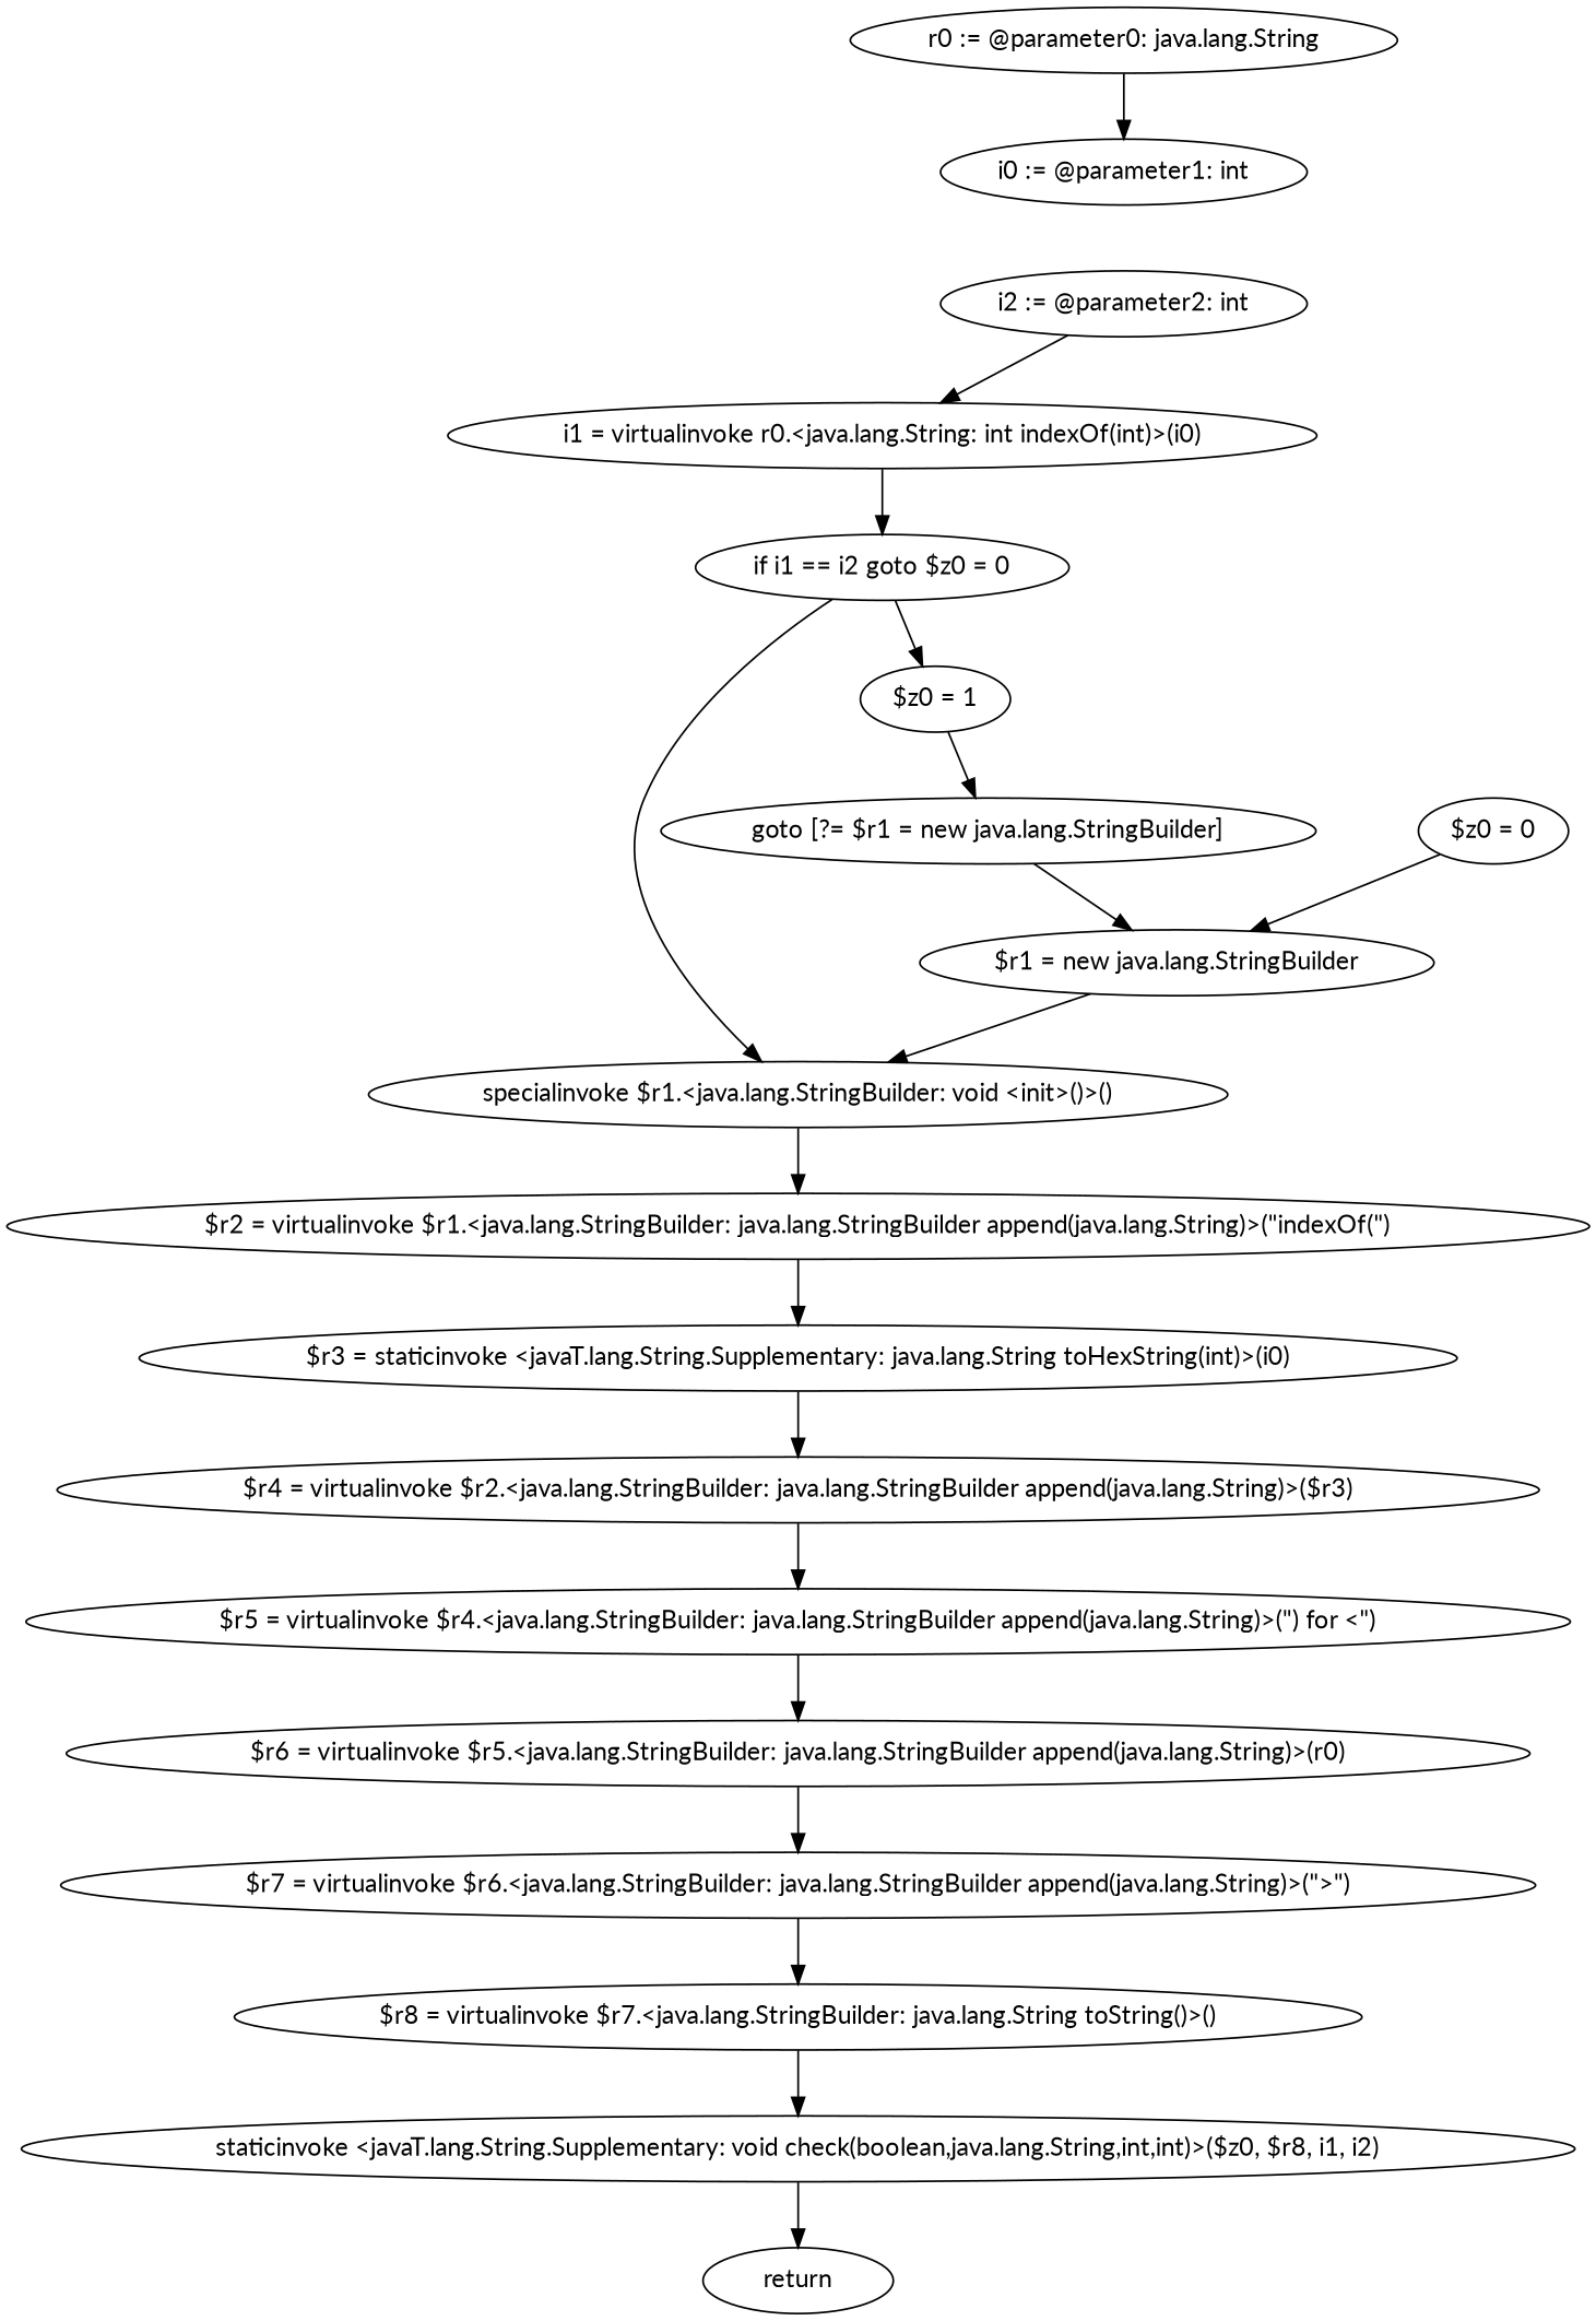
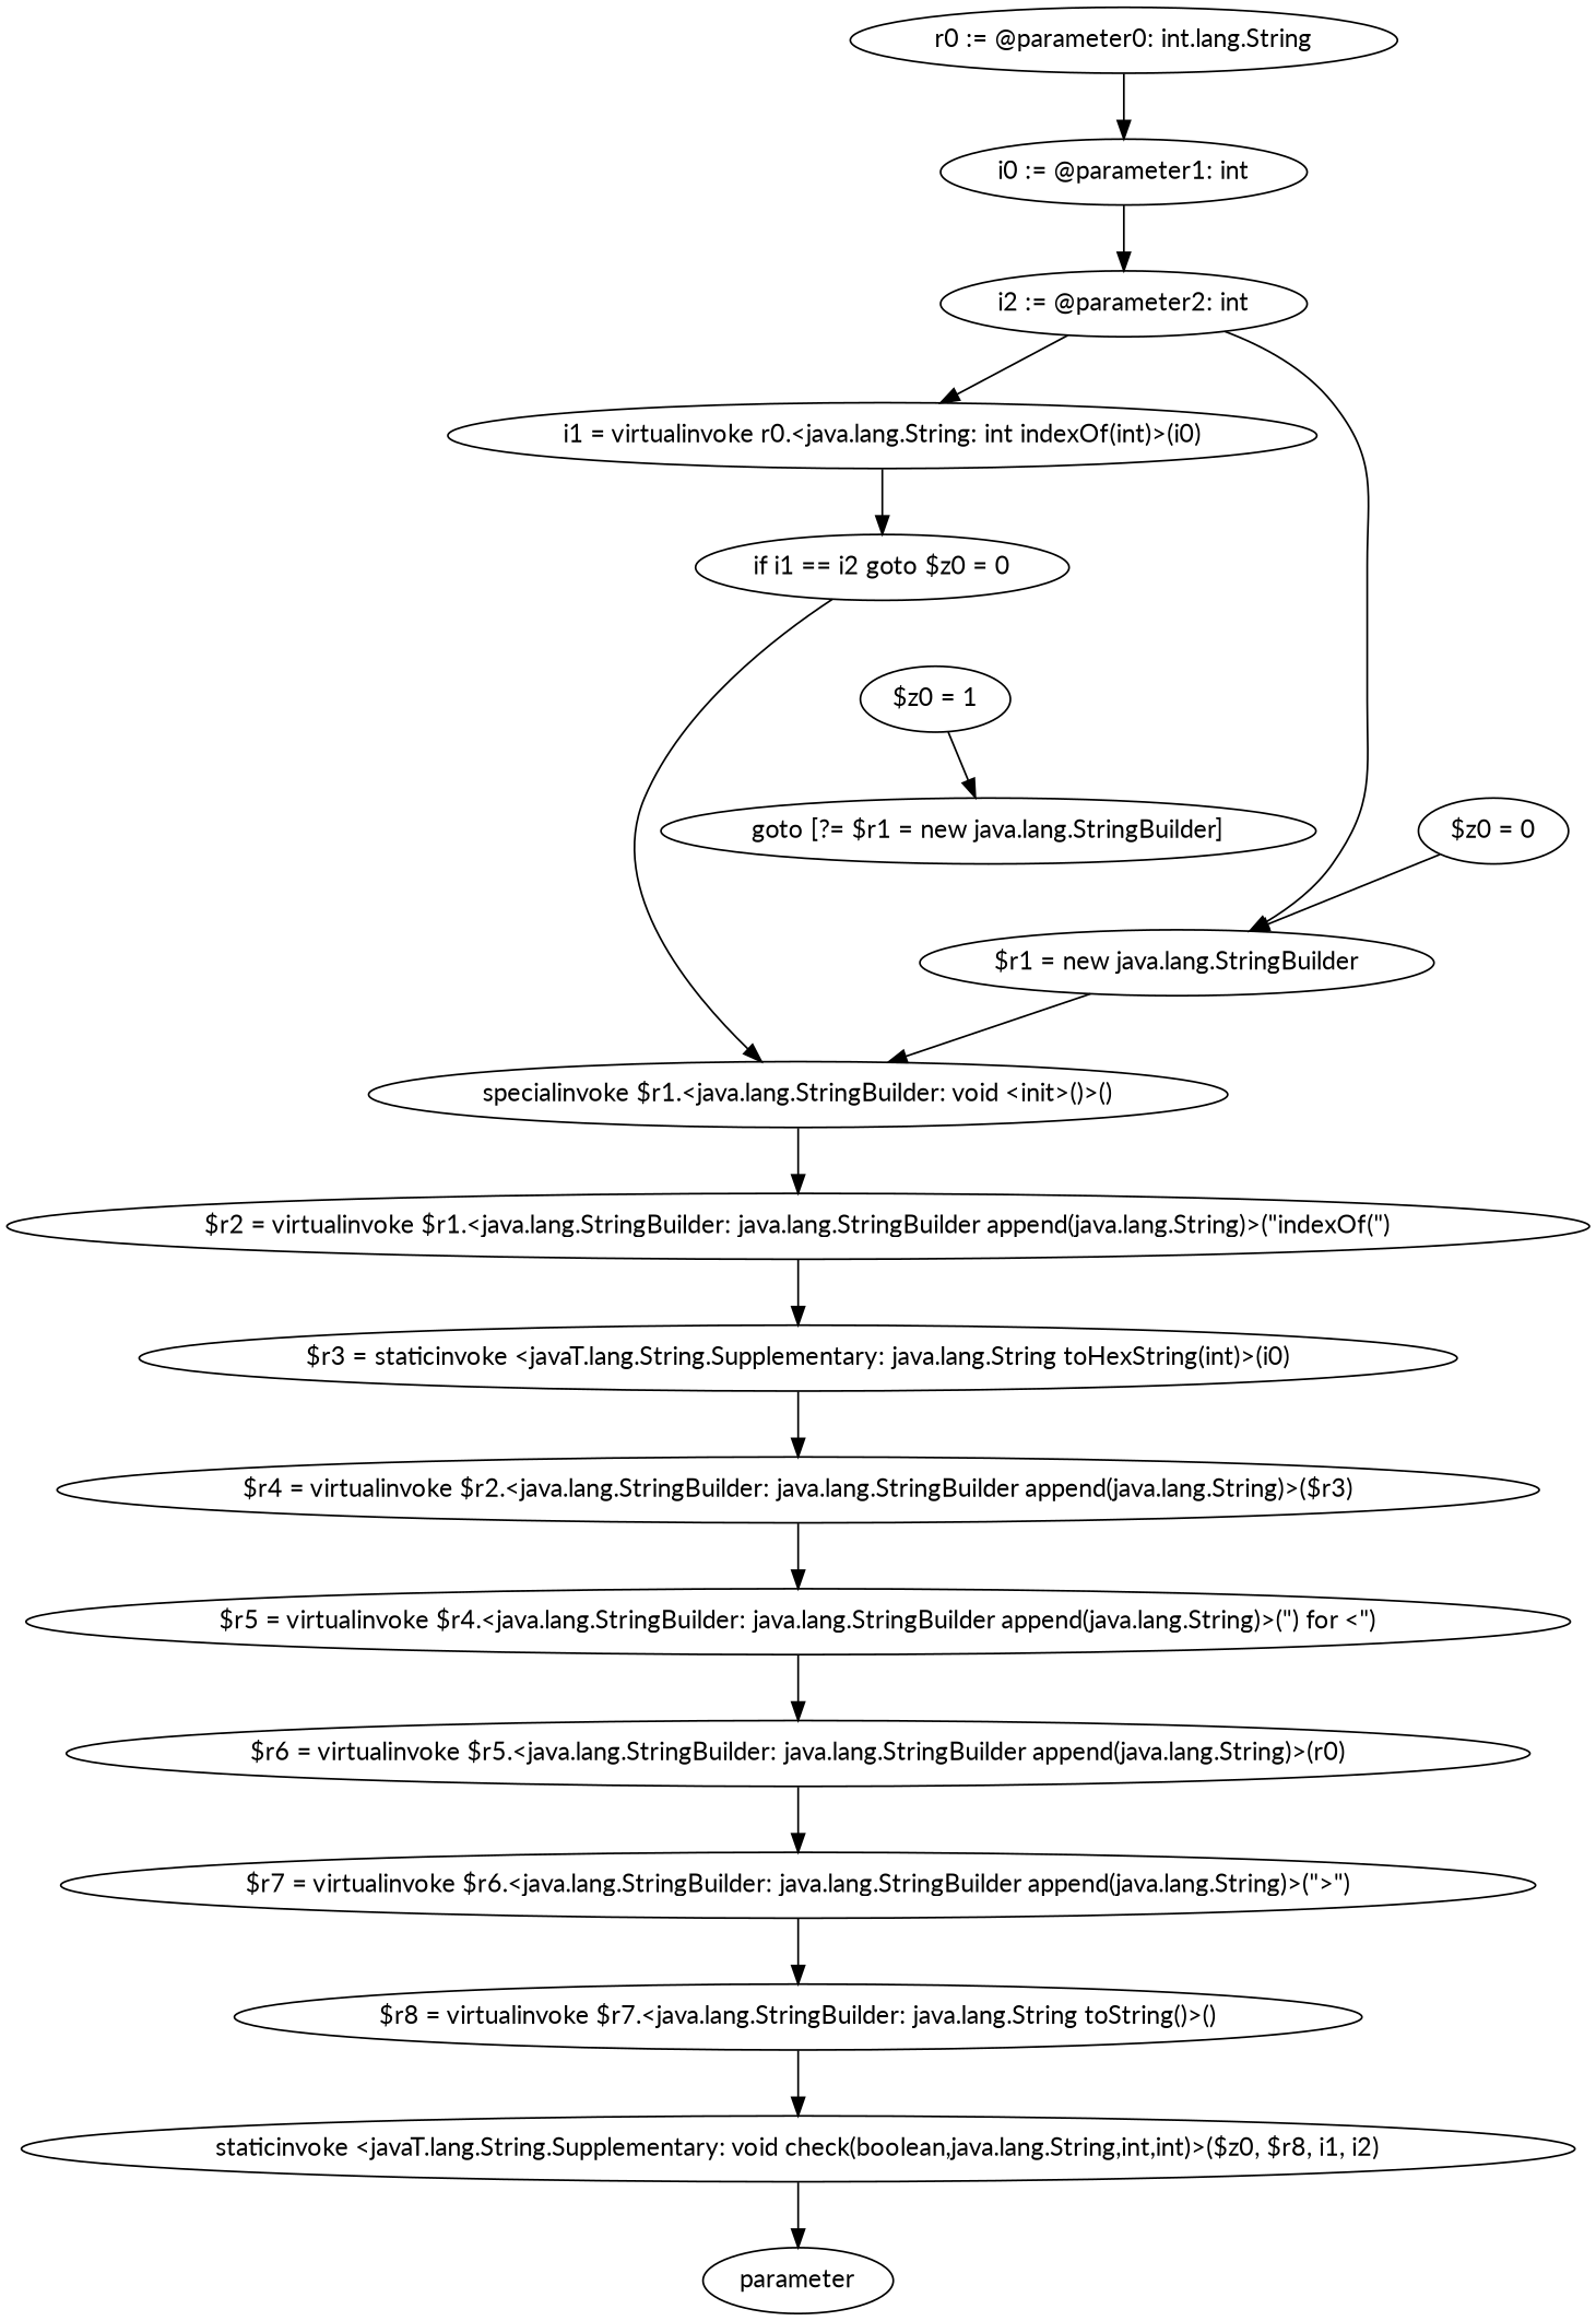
  digraph {
    fontname=Lato
    node [fontname=Lato]
    edge [fontname=Lato]
-   "r0 := @parameter0: java.lang.String"
+   "r0 := @parameter0: java.lang.String" [label="r0 := @parameter0: int.lang.String"]
    "i0 := @parameter1: int"
    "i2 := @parameter2: int"
    "i1 = virtualinvoke r0.<java.lang.String: int indexOf(int)>(i0)"
    "if i1 == i2 goto $z0 = 0"
    "$z0 = 1"
    "specialinvoke $r1.<java.lang.StringBuilder: void <init>()>()"
    "goto [?= $r1 = new java.lang.StringBuilder]"
    "$z0 = 0"
    "$r1 = new java.lang.StringBuilder"
    "$r2 = virtualinvoke $r1.<java.lang.StringBuilder: java.lang.StringBuilder append(java.lang.String)>(\"indexOf(\")"
    "$r3 = staticinvoke <javaT.lang.String.Supplementary: java.lang.String toHexString(int)>(i0)"
    "$r4 = virtualinvoke $r2.<java.lang.StringBuilder: java.lang.StringBuilder append(java.lang.String)>($r3)"
    "$r5 = virtualinvoke $r4.<java.lang.StringBuilder: java.lang.StringBuilder append(java.lang.String)>(\") for <\")"
    "$r6 = virtualinvoke $r5.<java.lang.StringBuilder: java.lang.StringBuilder append(java.lang.String)>(r0)"
    "$r7 = virtualinvoke $r6.<java.lang.StringBuilder: java.lang.StringBuilder append(java.lang.String)>(\">\")"
    "$r8 = virtualinvoke $r7.<java.lang.StringBuilder: java.lang.String toString()>()"
    "staticinvoke <javaT.lang.String.Supplementary: void check(boolean,java.lang.String,int,int)>($z0, $r8, i1, i2)"
-   return
+   return [label=parameter]
    "r0 := @parameter0: java.lang.String" -> "i0 := @parameter1: int"
+   "i0 := @parameter1: int" -> "i2 := @parameter2: int"
    "i2 := @parameter2: int" -> "i1 = virtualinvoke r0.<java.lang.String: int indexOf(int)>(i0)"
    "i1 = virtualinvoke r0.<java.lang.String: int indexOf(int)>(i0)" -> "if i1 == i2 goto $z0 = 0"
-   "if i1 == i2 goto $z0 = 0" -> "$z0 = 1"
    "if i1 == i2 goto $z0 = 0" -> "specialinvoke $r1.<java.lang.StringBuilder: void <init>()>()"
    "$z0 = 1" -> "goto [?= $r1 = new java.lang.StringBuilder]"
    "specialinvoke $r1.<java.lang.StringBuilder: void <init>()>()" -> "$r2 = virtualinvoke $r1.<java.lang.StringBuilder: java.lang.StringBuilder append(java.lang.String)>(\"indexOf(\")"
-   "goto [?= $r1 = new java.lang.StringBuilder]" -> "$r1 = new java.lang.StringBuilder"
+   "i2 := @parameter2: int" -> "$r1 = new java.lang.StringBuilder"
    "$z0 = 0" -> "$r1 = new java.lang.StringBuilder"
    "$r1 = new java.lang.StringBuilder" -> "specialinvoke $r1.<java.lang.StringBuilder: void <init>()>()"
    "$r2 = virtualinvoke $r1.<java.lang.StringBuilder: java.lang.StringBuilder append(java.lang.String)>(\"indexOf(\")" -> "$r3 = staticinvoke <javaT.lang.String.Supplementary: java.lang.String toHexString(int)>(i0)"
    "$r3 = staticinvoke <javaT.lang.String.Supplementary: java.lang.String toHexString(int)>(i0)" -> "$r4 = virtualinvoke $r2.<java.lang.StringBuilder: java.lang.StringBuilder append(java.lang.String)>($r3)"
    "$r4 = virtualinvoke $r2.<java.lang.StringBuilder: java.lang.StringBuilder append(java.lang.String)>($r3)" -> "$r5 = virtualinvoke $r4.<java.lang.StringBuilder: java.lang.StringBuilder append(java.lang.String)>(\") for <\")"
    "$r5 = virtualinvoke $r4.<java.lang.StringBuilder: java.lang.StringBuilder append(java.lang.String)>(\") for <\")" -> "$r6 = virtualinvoke $r5.<java.lang.StringBuilder: java.lang.StringBuilder append(java.lang.String)>(r0)"
    "$r6 = virtualinvoke $r5.<java.lang.StringBuilder: java.lang.StringBuilder append(java.lang.String)>(r0)" -> "$r7 = virtualinvoke $r6.<java.lang.StringBuilder: java.lang.StringBuilder append(java.lang.String)>(\">\")"
    "$r7 = virtualinvoke $r6.<java.lang.StringBuilder: java.lang.StringBuilder append(java.lang.String)>(\">\")" -> "$r8 = virtualinvoke $r7.<java.lang.StringBuilder: java.lang.String toString()>()"
    "$r8 = virtualinvoke $r7.<java.lang.StringBuilder: java.lang.String toString()>()" -> "staticinvoke <javaT.lang.String.Supplementary: void check(boolean,java.lang.String,int,int)>($z0, $r8, i1, i2)"
    "staticinvoke <javaT.lang.String.Supplementary: void check(boolean,java.lang.String,int,int)>($z0, $r8, i1, i2)" -> return
  }
